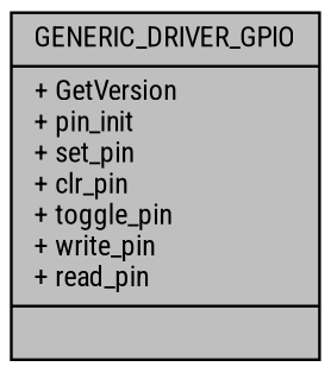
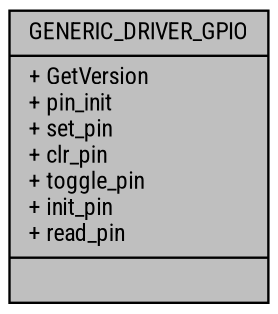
  digraph {
    fontname="Roboto Condensed"
-   n1 [color=black fillcolor=grey75 fontcolor=black fontname="Roboto Condensed" fontsize=10 height=0.2 label="{GENERIC_DRIVER_GPIO\n|+ GetVersion\l+ pin_init\l+ set_pin\l+ clr_pin\l+ toggle_pin\l+ write_pin\l+ read_pin\l|}" shape=record style=filled width=0.4]
+   n1 [color=black fillcolor=grey75 fontcolor=black fontname="Roboto Condensed" fontsize=10 height=0.2 label="{GENERIC_DRIVER_GPIO\n|+ GetVersion\l+ pin_init\l+ set_pin\l+ clr_pin\l+ toggle_pin\l+ init_pin\l+ read_pin\l|}" shape=record style=filled width=0.4]
  }
